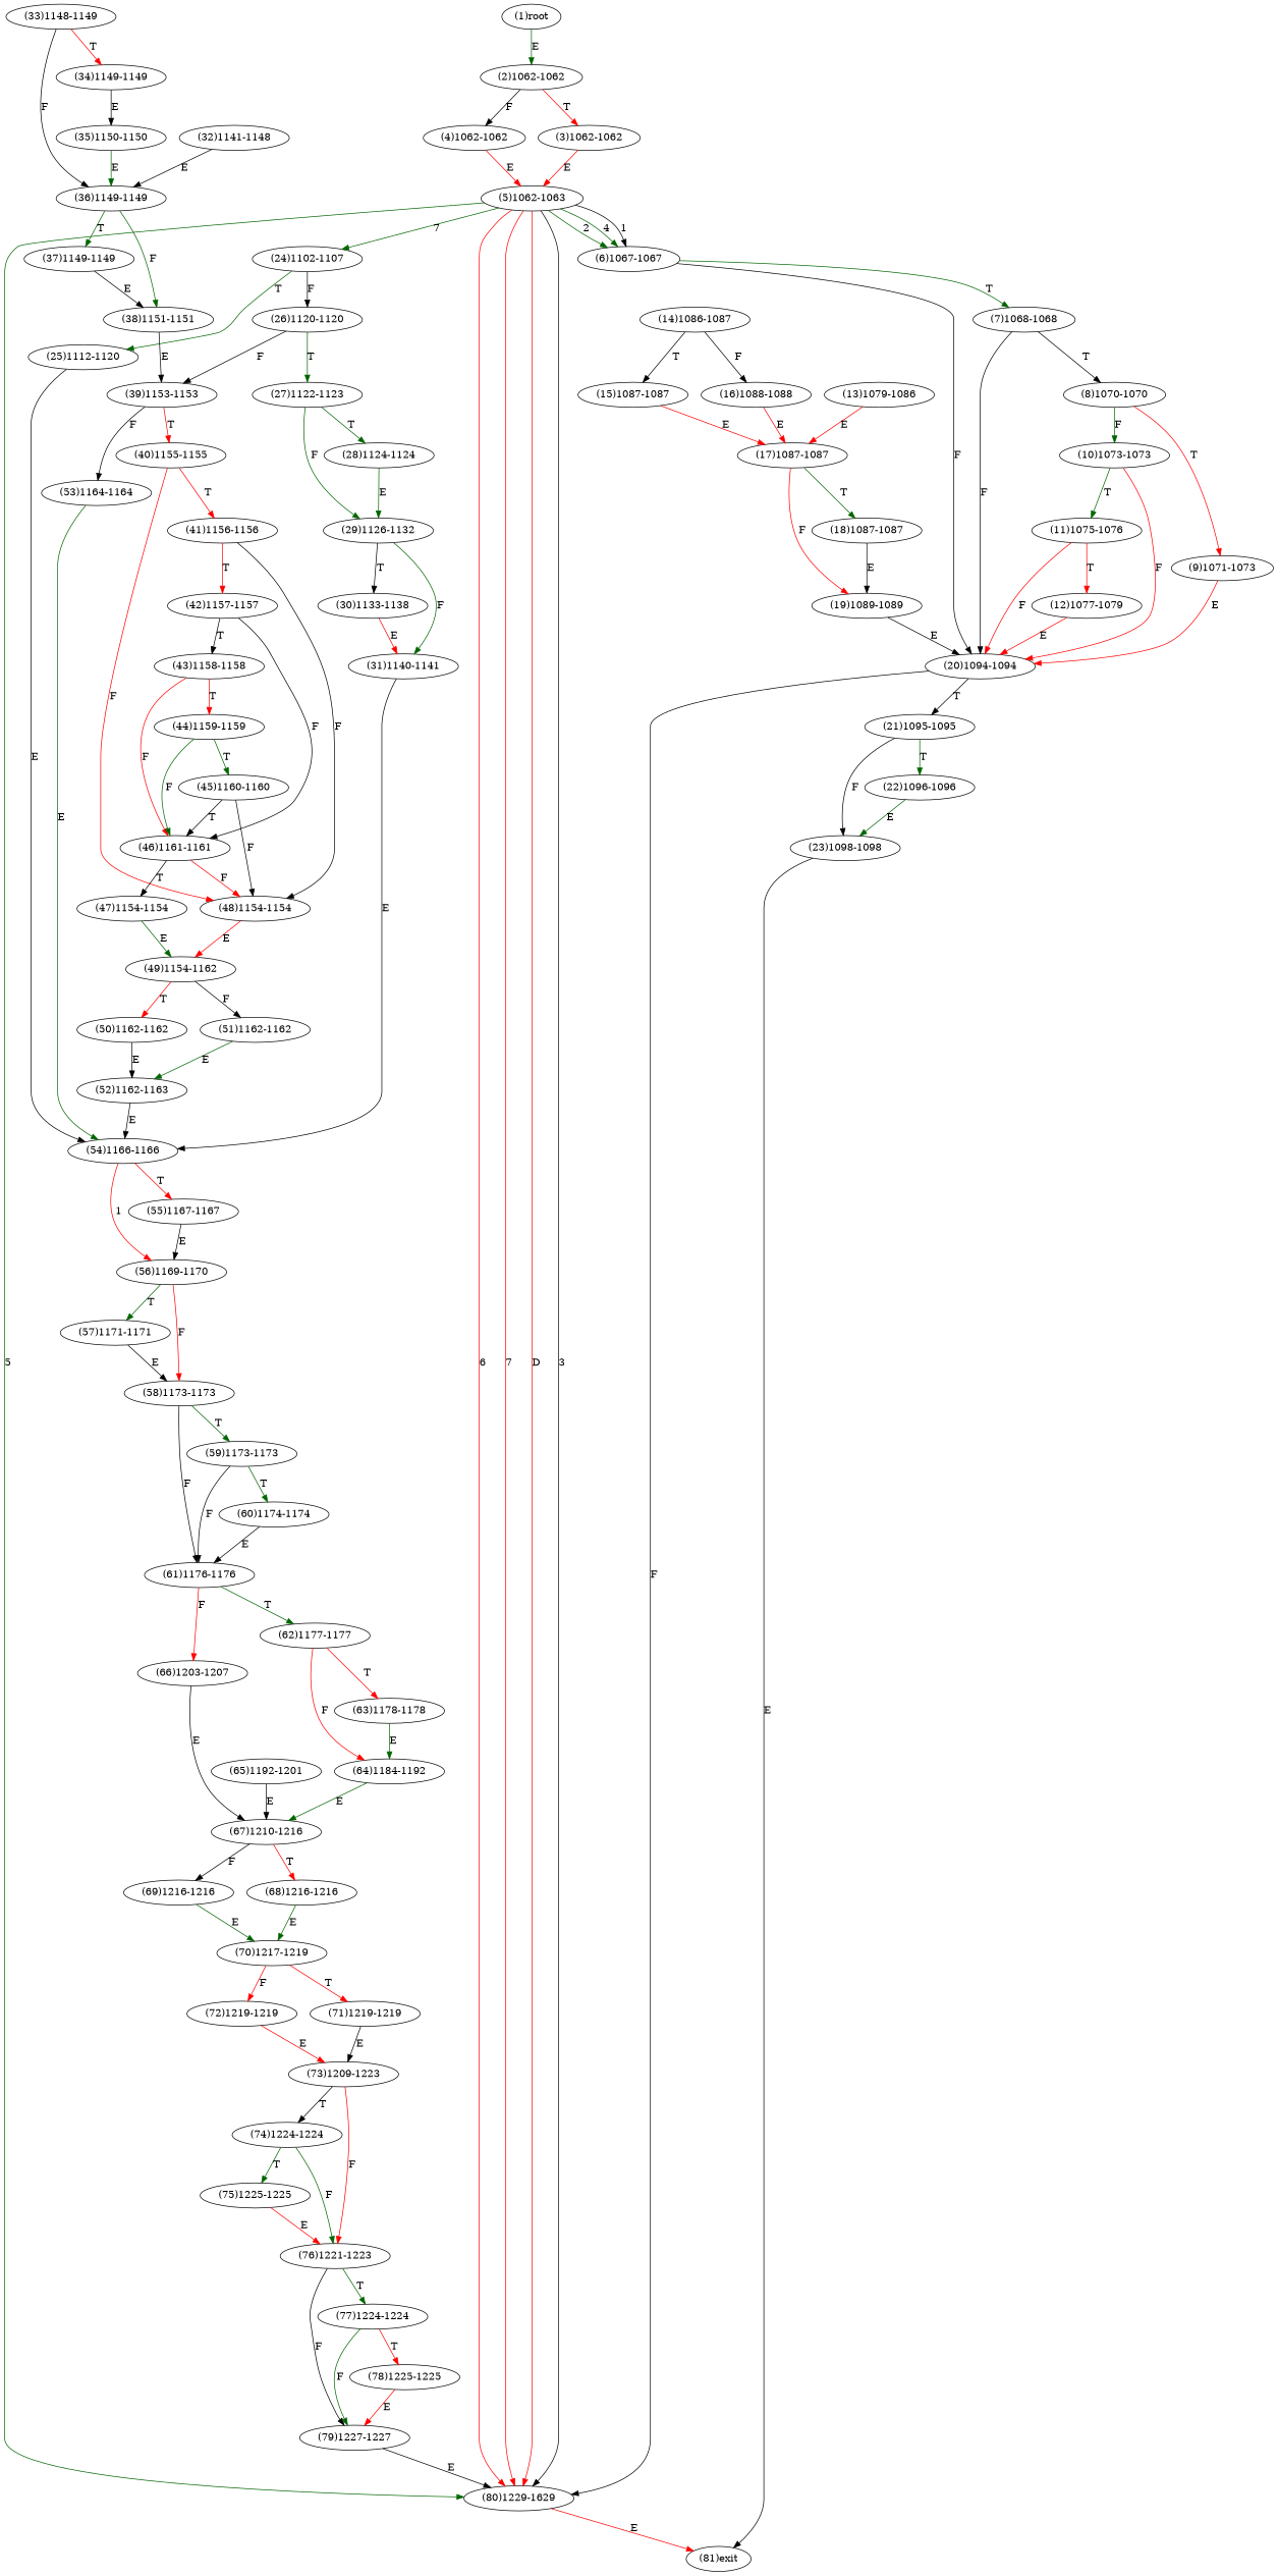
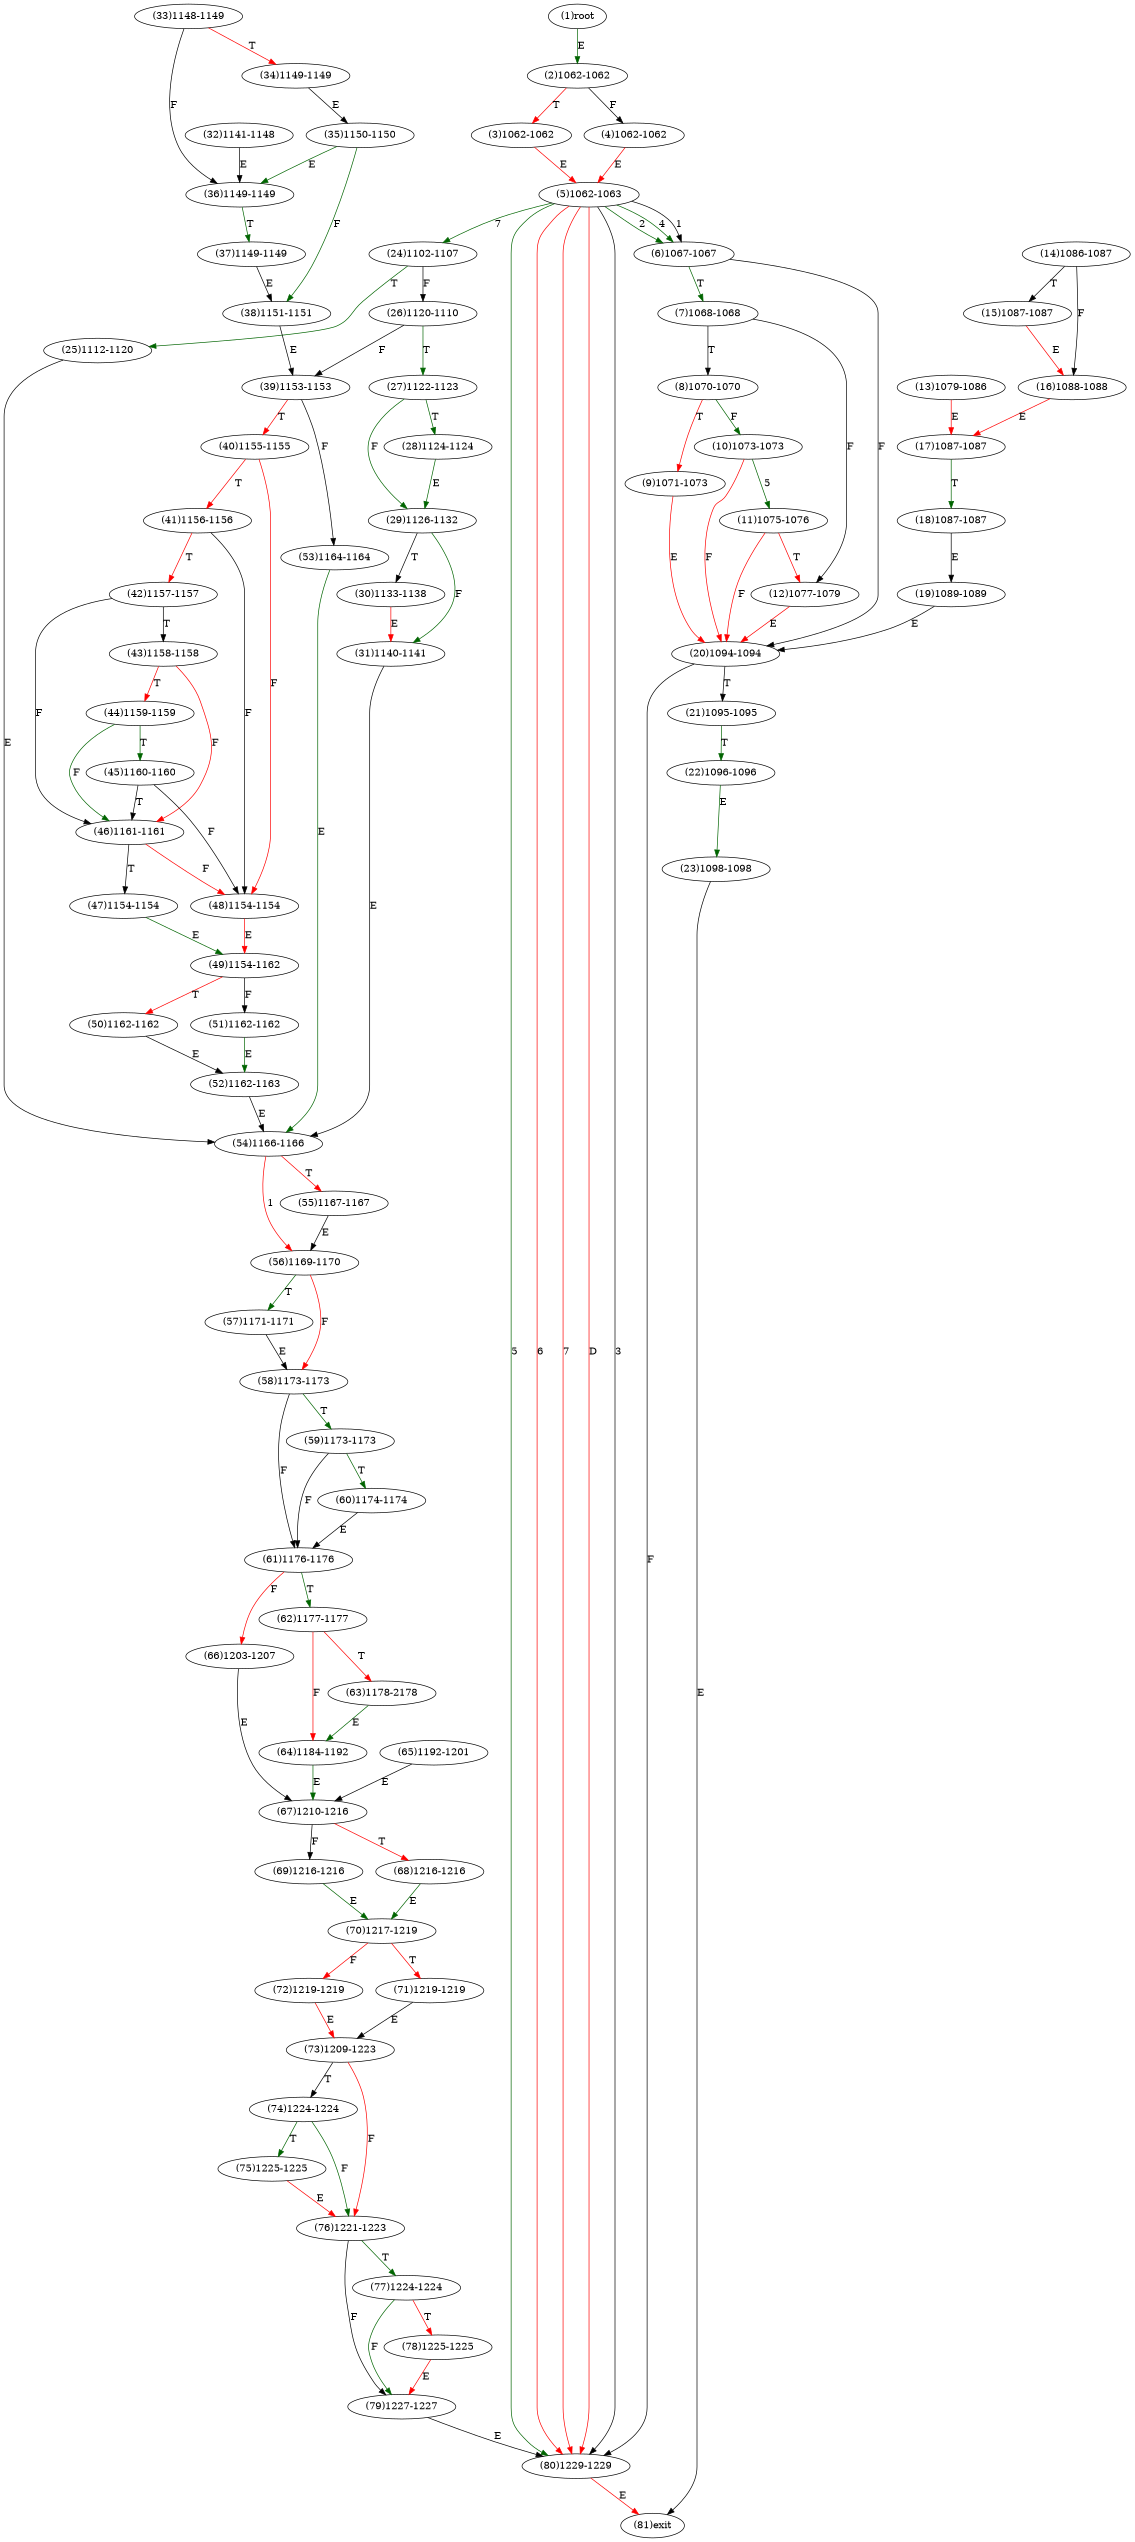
  digraph {
    edge [color=black]
    n1 [label="(1)root"]
    n2 [label="(2)1062-1062"]
    n3 [label="(3)1062-1062"]
    n4 [label="(4)1062-1062"]
    n5 [label="(5)1062-1063"]
    n6 [label="(6)1067-1067"]
    n7 [label="(24)1102-1107"]
-   n8 [label="(80)1229-1629"]
+   n8 [label="(80)1229-1229"]
    n9 [label="(7)1068-1068"]
    n10 [label="(20)1094-1094"]
    n11 [label="(25)1112-1120"]
-   n12 [label="(26)1120-1120"]
+   n12 [label="(26)1120-1110"]
    n13 [label="(81)exit"]
    n14 [label="(8)1070-1070"]
    n15 [label="(21)1095-1095"]
    n16 [label="(9)1071-1073"]
    n17 [label="(10)1073-1073"]
    n18 [label="(11)1075-1076"]
    n19 [label="(12)1077-1079"]
    n20 [label="(13)1079-1086"]
    n21 [label="(17)1087-1087"]
    n22 [label="(19)1089-1089"]
    n23 [label="(18)1087-1087"]
    n24 [label="(14)1086-1087"]
    n25 [label="(15)1087-1087"]
    n26 [label="(16)1088-1088"]
    n27 [label="(23)1098-1098"]
    n28 [label="(22)1096-1096"]
    n29 [label="(54)1166-1166"]
    n30 [label="(55)1167-1167"]
    n31 [label="(56)1169-1170"]
    n32 [label="(27)1122-1123"]
    n33 [label="(39)1153-1153"]
    n34 [label="(29)1126-1132"]
    n35 [label="(28)1124-1124"]
    n36 [label="(31)1140-1141"]
    n37 [label="(30)1133-1138"]
    n38 [label="(40)1155-1155"]
    n39 [label="(53)1164-1164"]
    n40 [label="(34)1149-1149"]
    n41 [label="(35)1150-1150"]
    n42 [label="(36)1149-1149"]
    n43 [label="(38)1151-1151"]
    n44 [label="(37)1149-1149"]
    n45 [label="(32)1141-1148"]
    n46 [label="(33)1148-1149"]
    n47 [label="(41)1156-1156"]
    n48 [label="(48)1154-1154"]
    n49 [label="(42)1157-1157"]
    n50 [label="(43)1158-1158"]
    n51 [label="(46)1161-1161"]
    n52 [label="(44)1159-1159"]
    n53 [label="(47)1154-1154"]
    n54 [label="(45)1160-1160"]
    n55 [label="(49)1154-1162"]
    n56 [label="(51)1162-1162"]
    n57 [label="(50)1162-1162"]
    n58 [label="(52)1162-1163"]
    n59 [label="(58)1173-1173"]
    n60 [label="(57)1171-1171"]
    n61 [label="(59)1173-1173"]
    n62 [label="(61)1176-1176"]
    n63 [label="(60)1174-1174"]
    n64 [label="(62)1177-1177"]
    n65 [label="(66)1203-1207"]
-   n66 [label="(63)1178-1178"]
+   n66 [label="(63)1178-2178"]
    n67 [label="(64)1184-1192"]
    n68 [label="(67)1210-1216"]
    n69 [label="(68)1216-1216"]
    n70 [label="(70)1217-1219"]
    n71 [label="(71)1219-1219"]
    n72 [label="(72)1219-1219"]
    n73 [label="(69)1216-1216"]
    n74 [label="(73)1209-1223"]
    n75 [label="(76)1221-1223"]
    n76 [label="(74)1224-1224"]
    n77 [label="(65)1192-1201"]
    n78 [label="(77)1224-1224"]
    n79 [label="(79)1227-1227"]
    n80 [label="(78)1225-1225"]
    n81 [label="(75)1225-1225"]
    n1 -> n2 [color=darkgreen label=E]
    n2 -> n3 [color=red label=T]
    n2 -> n4 [label=F]
    n3 -> n5 [color=red label=E]
    n4 -> n5 [color=red label=E]
    n5 -> n6 [label=1]
    n5 -> n6 [color=darkgreen label=2]
    n5 -> n6 [color=darkgreen label=4]
    n5 -> n7 [color=darkgreen label=7]
    n5 -> n8 [label=3]
    n5 -> n8 [color=darkgreen label=5]
    n5 -> n8 [color=red label=6]
    n5 -> n8 [color=red label=7]
    n5 -> n8 [color=red label=D]
    n6 -> n9 [color=darkgreen label=T]
    n6 -> n10 [label=F]
    n7 -> n11 [color=darkgreen label=T]
    n7 -> n12 [label=F]
    n8 -> n13 [color=red label=E]
-   n9 -> n10 [label=F]
+   n9 -> n19 [label=F]
    n9 -> n14 [label=T]
    n10 -> n8 [label=F]
    n10 -> n15 [label=T]
    n11 -> n29 [label=E]
    n12 -> n32 [color=darkgreen label=T]
    n12 -> n33 [label=F]
    n14 -> n16 [color=red label=T]
    n14 -> n17 [color=darkgreen label=F]
-   n15 -> n27 [label=F]
    n15 -> n28 [color=darkgreen label=T]
    n16 -> n10 [color=red label=E]
    n17 -> n10 [color=red label=F]
-   n17 -> n18 [color=darkgreen label=T]
+   n17 -> n18 [color=darkgreen label=5]
    n18 -> n10 [color=red label=F]
    n18 -> n19 [color=red label=T]
    n19 -> n10 [color=red label=E]
    n20 -> n21 [color=red label=E]
-   n21 -> n22 [color=red label=F]
    n21 -> n23 [color=darkgreen label=T]
    n22 -> n10 [label=E]
    n23 -> n22 [label=E]
    n24 -> n25 [label=T]
    n24 -> n26 [label=F]
-   n25 -> n21 [color=red label=E]
+   n25 -> n26 [color=red label=E]
    n26 -> n21 [color=red label=E]
    n27 -> n13 [label=E]
    n28 -> n27 [color=darkgreen label=E]
    n29 -> n30 [color=red label=T]
    n29 -> n31 [color=red label=1]
    n30 -> n31 [label=E]
    n31 -> n59 [color=red label=F]
    n31 -> n60 [color=darkgreen label=T]
    n32 -> n34 [color=darkgreen label=F]
    n32 -> n35 [color=darkgreen label=T]
    n33 -> n38 [color=red label=T]
    n33 -> n39 [label=F]
    n34 -> n36 [color=darkgreen label=F]
    n34 -> n37 [label=T]
    n35 -> n34 [color=darkgreen label=E]
    n36 -> n29 [label=E]
    n37 -> n36 [color=red label=E]
    n38 -> n47 [color=red label=T]
    n38 -> n48 [color=red label=F]
    n39 -> n29 [color=darkgreen label=E]
    n40 -> n41 [label=E]
    n41 -> n42 [color=darkgreen label=E]
-   n42 -> n43 [color=darkgreen label=F]
+   n41 -> n43 [color=darkgreen label=F]
    n42 -> n44 [color=darkgreen label=T]
    n43 -> n33 [label=E]
    n44 -> n43 [label=E]
    n45 -> n42 [label=E]
    n46 -> n40 [color=red label=T]
    n46 -> n42 [label=F]
    n47 -> n48 [label=F]
    n47 -> n49 [color=red label=T]
    n48 -> n55 [color=red label=E]
    n49 -> n50 [label=T]
    n49 -> n51 [label=F]
    n50 -> n51 [color=red label=F]
    n50 -> n52 [color=red label=T]
    n51 -> n48 [color=red label=F]
    n51 -> n53 [label=T]
    n52 -> n51 [color=darkgreen label=F]
    n52 -> n54 [color=darkgreen label=T]
    n53 -> n55 [color=darkgreen label=E]
    n54 -> n48 [label=F]
    n54 -> n51 [label=T]
    n55 -> n56 [label=F]
    n55 -> n57 [color=red label=T]
    n56 -> n58 [color=darkgreen label=E]
    n57 -> n58 [label=E]
    n58 -> n29 [label=E]
    n59 -> n61 [color=darkgreen label=T]
    n59 -> n62 [label=F]
    n60 -> n59 [label=E]
    n61 -> n62 [label=F]
    n61 -> n63 [color=darkgreen label=T]
    n62 -> n64 [color=darkgreen label=T]
    n62 -> n65 [color=red label=F]
    n63 -> n62 [label=E]
    n64 -> n66 [color=red label=T]
    n64 -> n67 [color=red label=F]
    n65 -> n68 [label=E]
    n66 -> n67 [color=darkgreen label=E]
    n67 -> n68 [color=darkgreen label=E]
    n68 -> n69 [color=red label=T]
    n68 -> n73 [label=F]
    n69 -> n70 [color=darkgreen label=E]
    n70 -> n71 [color=red label=T]
    n70 -> n72 [color=red label=F]
    n71 -> n74 [label=E]
    n72 -> n74 [color=red label=E]
    n73 -> n70 [color=darkgreen label=E]
    n74 -> n75 [color=red label=F]
    n74 -> n76 [label=T]
    n75 -> n78 [color=darkgreen label=T]
    n75 -> n79 [label=F]
    n76 -> n75 [color=darkgreen label=F]
    n76 -> n81 [color=darkgreen label=T]
    n77 -> n68 [label=E]
    n78 -> n79 [color=darkgreen label=F]
    n78 -> n80 [color=red label=T]
    n79 -> n8 [label=E]
    n80 -> n79 [color=red label=E]
    n81 -> n75 [color=red label=E]
  }
